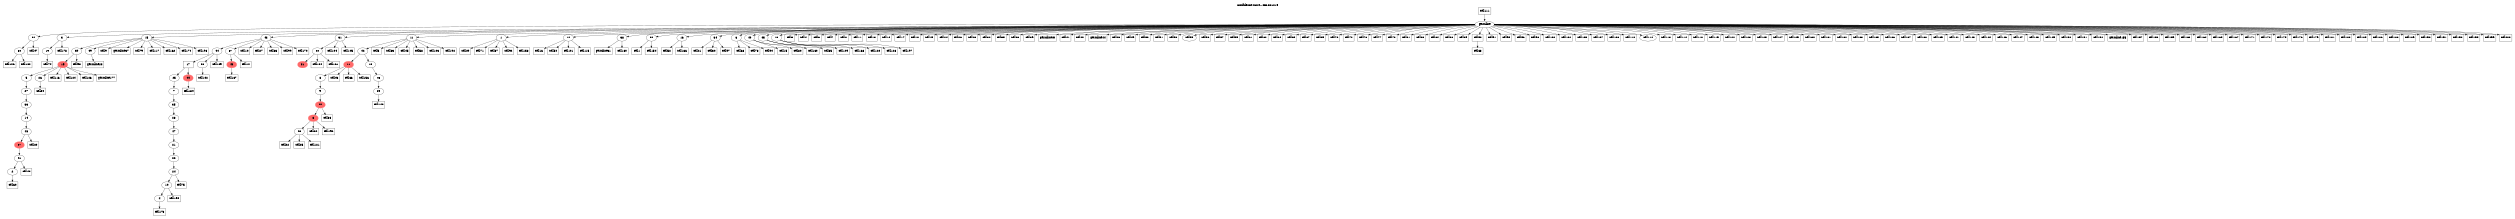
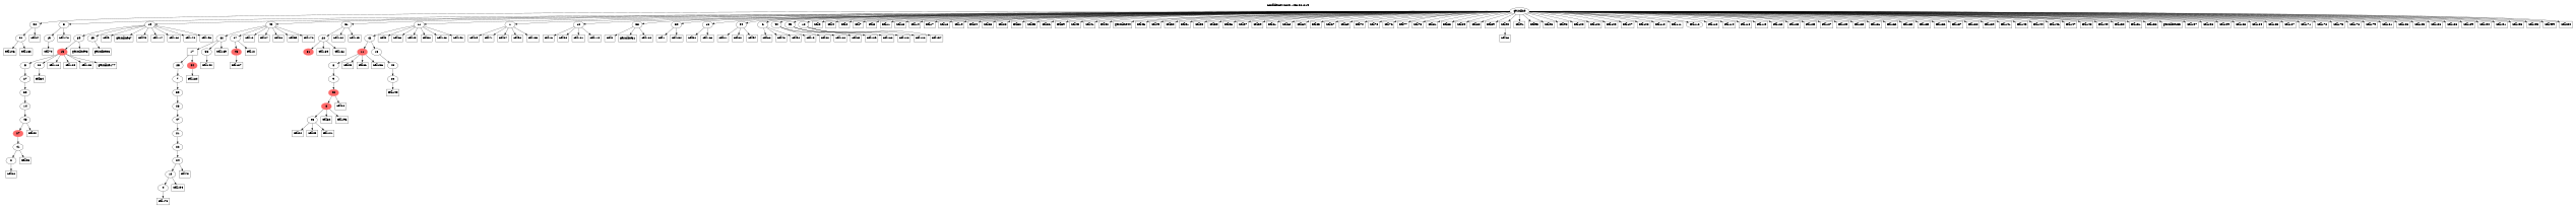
  digraph {
    label="Confidence score: -453.501019"
    labelloc=t
    node [shape=box]
    n1 [label=32 shape=""]
    n2 [label=50 shape=""]
    cell47
    cell106
    cell182
    n6 [label=3 shape=""]
    n7 [label=19 shape=""]
    cell178
    cell74
    n10 [label=41 shape=""]
    n11 [label=2 shape=""]
    cell48
    cell60
    n14 [color=indianred1 label=27 style=filled shape=""]
    n15 [label=48 shape=""]
    cell20
    n17 [label=14 shape=""]
    n18 [label=33 shape=""]
    n19 [label=27 shape=""]
    n20 [label=5 shape=""]
    n21 [color=indianred1 label=15 style=filled shape=""]
    n22 [label=26 shape=""]
    cell116
    cell124
    cell126
    n26 [label=germline177]
    cell34
    n28 [label=39 shape=""]
-   cell93
+   cell93 [label=germline93]
    n30 [label=15 shape=""]
    n31 [label=49 shape=""]
    cell9
    n33 [label=germline37]
    cell79
    cell117
    cell162
    cell174
    cell198
    n39 [label=germline23]
    n40 [label=10 shape=""]
    n41 [label=4 shape=""]
    cell194
    cell173
    n44 [label=24 shape=""]
    cell75
    n46 [label=22 shape=""]
    n47 [label=21 shape=""]
    n48 [label=47 shape=""]
    n49 [label=28 shape=""]
    n50 [label=35 shape=""]
    n51 [label=7 shape=""]
    n52 [label=25 shape=""]
    n53 [label=17]
    n54 [color=indianred1 label=44 style=filled shape=""]
    cell184
    n56 [label=44 shape=""]
    n57 [label=36 shape=""]
    cell169
    cell142
    n60 [label=37 shape=""]
    n61 [color=indianred1 label=43 style=filled shape=""]
    cell12
    cell187
    n64 [label=43 shape=""]
    cell10
    cell27
    cell86
    cell99
    cell170
    n70 [label=20 shape=""]
    n71 [color=indianred1 label=31 style=filled shape=""]
    cell134
    cell161
    n74 [label=31 shape=""]
    cell104
    cell145
    n77 [color=indianred1 label=8 style=filled shape=""]
    n78 [label=23 shape=""]
    cell82
    cell196
    cell22
    cell25
    cell121
    n84 [color=indianred1 label=42 style=filled shape=""]
    cell38
    n86 [label=9 shape=""]
    n87 [label=8 shape=""]
    n88 [color=indianred1 label=11 style=filled shape=""]
    cell43
    cell66
    cell156
    n92 [label=46 shape=""]
    n93 [label=29 shape=""]
    cell140
    n95 [label=13 shape=""]
    n96 [label=42 shape=""]
    n97 [label=11 shape=""]
    cell5
    cell33
    cell45
    cell58
    cell103
    cell192
    n104 [label=germline shape=""]
    n105 [label=1 shape=""]
    n106 [label=12 shape=""]
    n107 [label=38 shape=""]
    n108 [label=30 shape=""]
    n109 [label=16 shape=""]
    n110 [label=34 shape=""]
    n111 [label=6 shape=""]
    n112 [label=40 shape=""]
    n113 [label=45 shape=""]
    n114 [label=18 shape=""]
    cell3
    cell4
    cell6
    cell7
    cell8
    cell11
    cell13
    cell14
    cell17
    cell18
    cell19
    cell24
    cell26
    cell28
    cell32
    cell35
    cell36
    cell39
-   cell40 [label=germline40]
+   cell40
    cell41
    cell42
    n136 [label=germline44]
    cell46
    cell49
    cell50
    cell51
    cell53
-   cell55 [shape=ellipse]
+   cell55
    cell56
    cell57
    cell59
    cell61
    cell62
    cell64
    cell65
    cell67
    cell69
    cell70
    cell72
    cell76
    cell77
    cell78
    cell81
    cell83
    cell84
    cell88
    cell89
    cell90
    cell91
    cell95
    cell96
    cell98
    cell100
    cell102
    cell105
    cell107
    cell108
    cell110
    cell111
    cell112 [shape=ellipse]
    cell113
    cell114
    cell118
    cell119
    cell122
    cell123
    cell125
    cell127
    cell129
    cell130
    cell131
    cell132
    cell133
    cell135
    cell136
    cell137
    cell138
    cell139
    cell141
    cell143
    cell144
    cell146
    cell147
    cell148
    cell149
    cell150
    cell151
    cell152
    n203 [label=germline155]
    cell157
    cell158
    cell159
    cell163
    cell164
    cell165
    cell167
    cell171
    cell172
    cell175
    cell176
    cell179
    cell181
    cell183
    cell185
    cell186
    cell188
    cell189
    cell190
    cell191
    cell193
    cell195
    n226 [label=cell499]
    cell200
    cell29
    cell71
    cell87
    cell92
    cell153
    cell16
    cell54
    cell101
    cell115
+   cell2
    n238 [label=germline31]
    cell180
    cell1
    cell154
    cell52
    cell166
    cell21
    cell30
    cell97
    cell68
    cell73
    cell94
    cell15
    cell80
    cell160
    cell85
    cell109
    cell168
    cell120
    cell128
    cell197
    cell63
    n1 -> n2
    n1 -> cell47
    n2 -> cell106
    n2 -> cell182
    n6 -> n7
    n6 -> cell178
    n7 -> cell74
    n10 -> n11
    n10 -> cell48
    n11 -> cell60
    n14 -> n10
    n15 -> n14
    n15 -> cell20
    n17 -> n15
    n18 -> n17
    n19 -> n18
    n20 -> n19
    n21 -> n20
    n21 -> n22
    n21 -> cell116
    n21 -> cell124
    n21 -> cell126
    n21 -> n26
    n22 -> cell34
    n28 -> n21
    n28 -> cell93
    n30 -> n28
    n30 -> n31
    n30 -> cell9
    n30 -> n33
    n30 -> cell79
    n30 -> cell117
    n30 -> cell162
    n30 -> cell174
    n30 -> cell198
    n31 -> n39
    n40 -> n41
    n40 -> cell194
    n41 -> cell173
    n44 -> n40
    n44 -> cell75
    n46 -> n44
    n47 -> n46
    n48 -> n47
    n49 -> n48
    n50 -> n49
    n51 -> n50
    n52 -> n51
    n53 -> n52
    n53 -> n54
    n54 -> cell184
    n56 -> n53
    n56 -> n57
    n56 -> cell169
    n57 -> cell142
    n60 -> n61
    n60 -> cell12
    n61 -> cell187
    n64 -> n56
    n64 -> n60
    n64 -> cell10
    n64 -> cell27
    n64 -> cell86
    n64 -> cell99
    n64 -> cell170
    n70 -> n71
    n70 -> cell134
    n70 -> cell161
    n74 -> n70
    n74 -> cell104
    n74 -> cell145
    n77 -> n78
    n77 -> cell82
    n77 -> cell196
    n78 -> cell22
    n78 -> cell25
    n78 -> cell121
    n84 -> n77
    n84 -> cell38
    n86 -> n84
    n87 -> n86
    n88 -> n87
    n88 -> cell43
    n88 -> cell66
    n88 -> cell156
    n92 -> n93
    n93 -> cell140
    n95 -> n92
    n96 -> n88
    n96 -> n95
    n97 -> n96
    n97 -> cell5
    n97 -> cell33
    n97 -> cell45
    n97 -> cell58
    n97 -> cell103
    n97 -> cell192
    n104 -> n1
    n104 -> n6
    n104 -> n30
    n104 -> n64
    n104 -> n74
    n104 -> n97
    n104 -> n105
    n104 -> n106
    n104 -> n107
    n104 -> n108
    n104 -> n109
    n104 -> n110
    n104 -> n111
    n104 -> n112
    n104 -> n113
    n104 -> n114
    n104 -> cell3
    n104 -> cell4
    n104 -> cell6
    n104 -> cell7
    n104 -> cell8
    n104 -> cell11
    n104 -> cell13
    n104 -> cell14
    n104 -> cell17
    n104 -> cell18
    n104 -> cell19
    n104 -> cell24
    n104 -> cell26
    n104 -> cell28
    n104 -> cell32
    n104 -> cell35
    n104 -> cell36
    n104 -> cell39
    n104 -> cell40
    n104 -> cell41
    n104 -> cell42
    n104 -> n136
    n104 -> cell46
    n104 -> cell49
    n104 -> cell50
    n104 -> cell51
    n104 -> cell53
    n104 -> cell55
    n104 -> cell56
    n104 -> cell57
    n104 -> cell59
    n104 -> cell61
    n104 -> cell62
    n104 -> cell64
    n104 -> cell65
    n104 -> cell67
    n104 -> cell69
    n104 -> cell70
    n104 -> cell72
    n104 -> cell76
    n104 -> cell77
    n104 -> cell78
    n104 -> cell81
    n104 -> cell83
    n104 -> cell84
    n104 -> cell88
    n104 -> cell89
    n104 -> cell90
    n104 -> cell91
    n104 -> cell95
    n104 -> cell96
    n104 -> cell98
    n104 -> cell100
    n104 -> cell102
    n104 -> cell105
    n104 -> cell107
    n104 -> cell108
    n104 -> cell110
-   cell111 -> n104
+   n104 -> cell111
    n104 -> cell112
    n104 -> cell113
    n104 -> cell114
    n104 -> cell118
    n104 -> cell119
    n104 -> cell122
    n104 -> cell123
    n104 -> cell125
    n104 -> cell127
    n104 -> cell129
    n104 -> cell130
    n104 -> cell131
    n104 -> cell132
    n104 -> cell133
    n104 -> cell135
    n104 -> cell136
    n104 -> cell137
    n104 -> cell138
    n104 -> cell139
    n104 -> cell141
    n104 -> cell143
    n104 -> cell144
    n104 -> cell146
    n104 -> cell147
    n104 -> cell148
    n104 -> cell149
    n104 -> cell150
    n104 -> cell151
    n104 -> cell152
    n104 -> n203
    n104 -> cell157
    n104 -> cell158
    n104 -> cell159
    n104 -> cell163
    n104 -> cell164
    n104 -> cell165
    n104 -> cell167
    n104 -> cell171
    n104 -> cell172
    n104 -> cell175
    n104 -> cell176
    n104 -> cell179
    n104 -> cell181
    n104 -> cell183
    n104 -> cell185
    n104 -> cell186
    n104 -> cell188
    n104 -> cell189
    n104 -> cell190
    n104 -> cell191
    n104 -> cell193
    n104 -> cell195
    n104 -> n226
    n104 -> cell200
    n105 -> cell29
    n105 -> cell71
    n105 -> cell87
    n105 -> cell92
    n105 -> cell153
    n106 -> cell16
    n106 -> cell54
    n106 -> cell101
    n106 -> cell115
+   n107 -> cell2
    n107 -> n238
    n107 -> cell180
    n108 -> cell1
    n108 -> cell154
    n109 -> cell52
    n109 -> cell166
    n110 -> cell21
    n110 -> cell30
    n110 -> cell97
    n111 -> cell68
    n111 -> cell73
    n111 -> cell94
    n112 -> cell15
    n112 -> cell80
    n112 -> cell160
    n113 -> cell85
    n113 -> cell109
    n113 -> cell168
    n114 -> cell120
    n114 -> cell128
    n114 -> cell197
    cell90 -> cell63
  }
